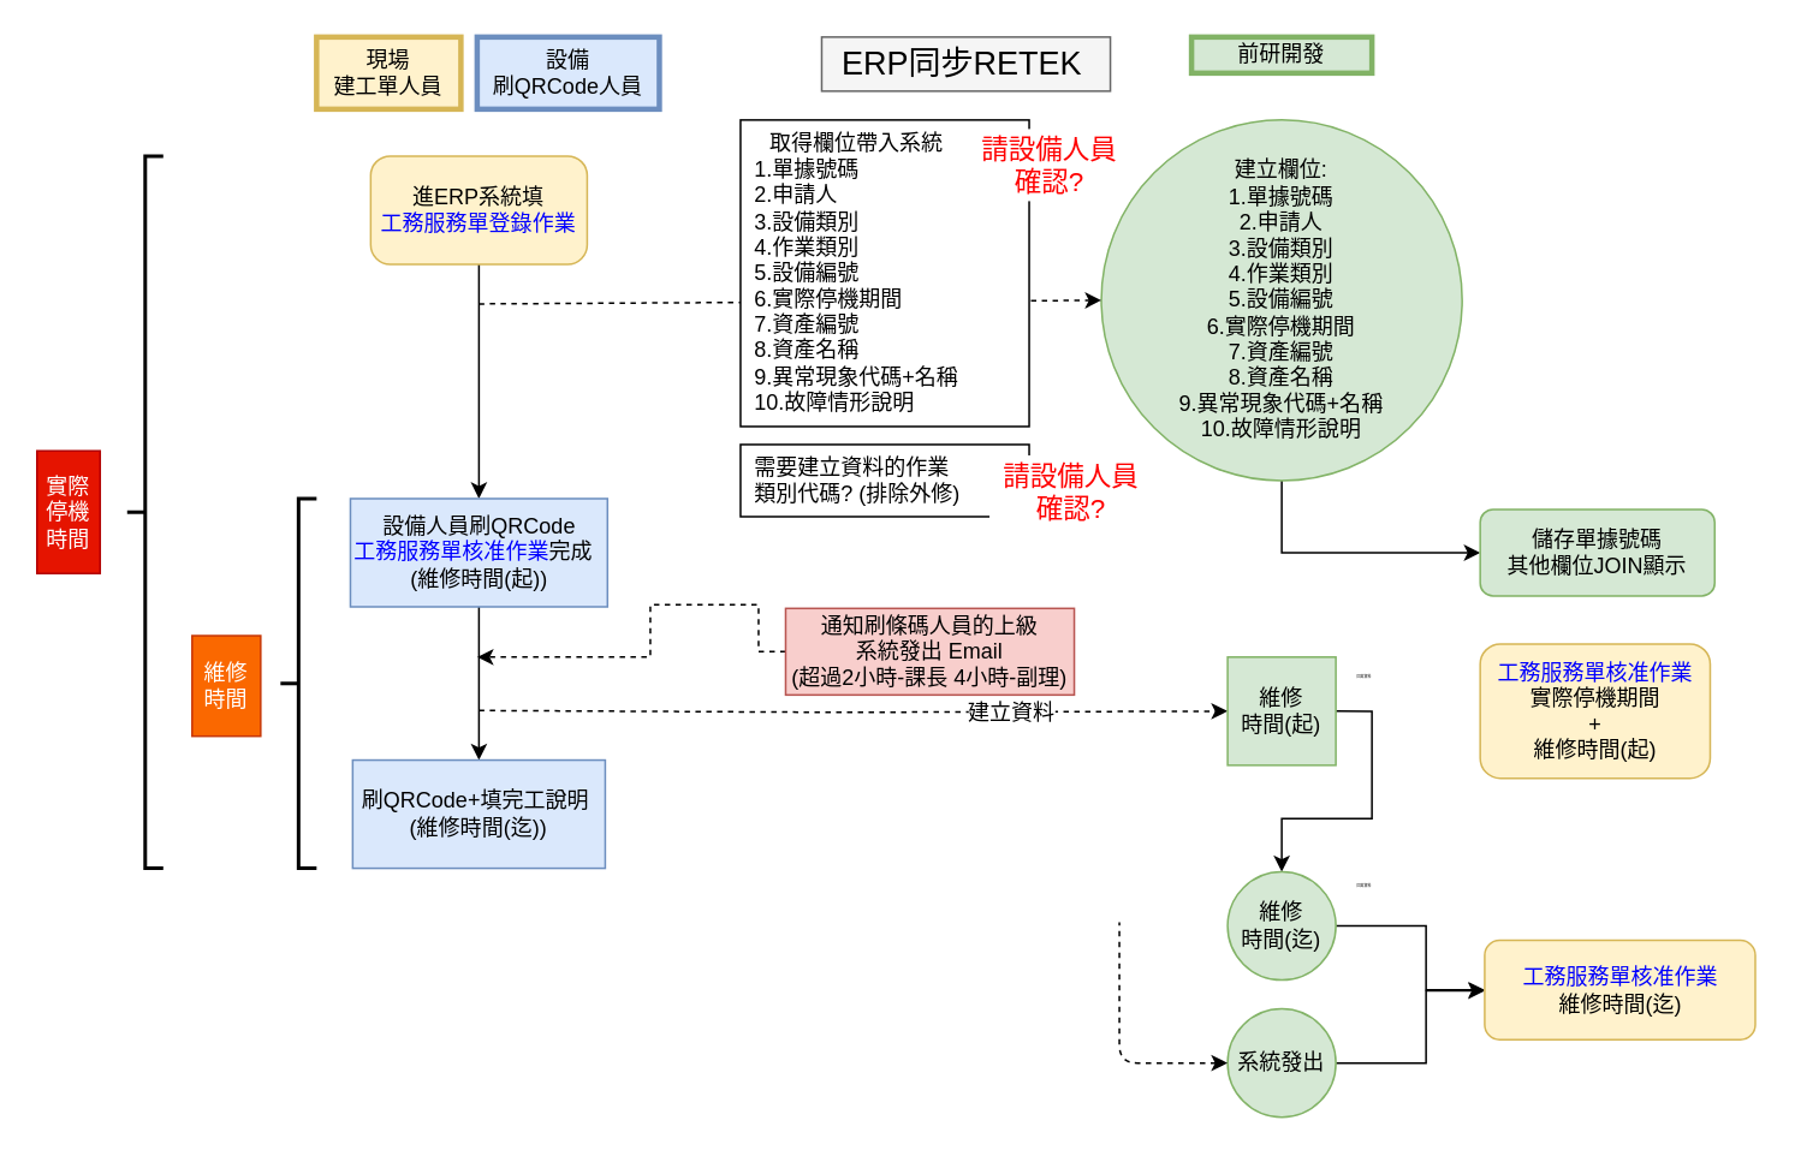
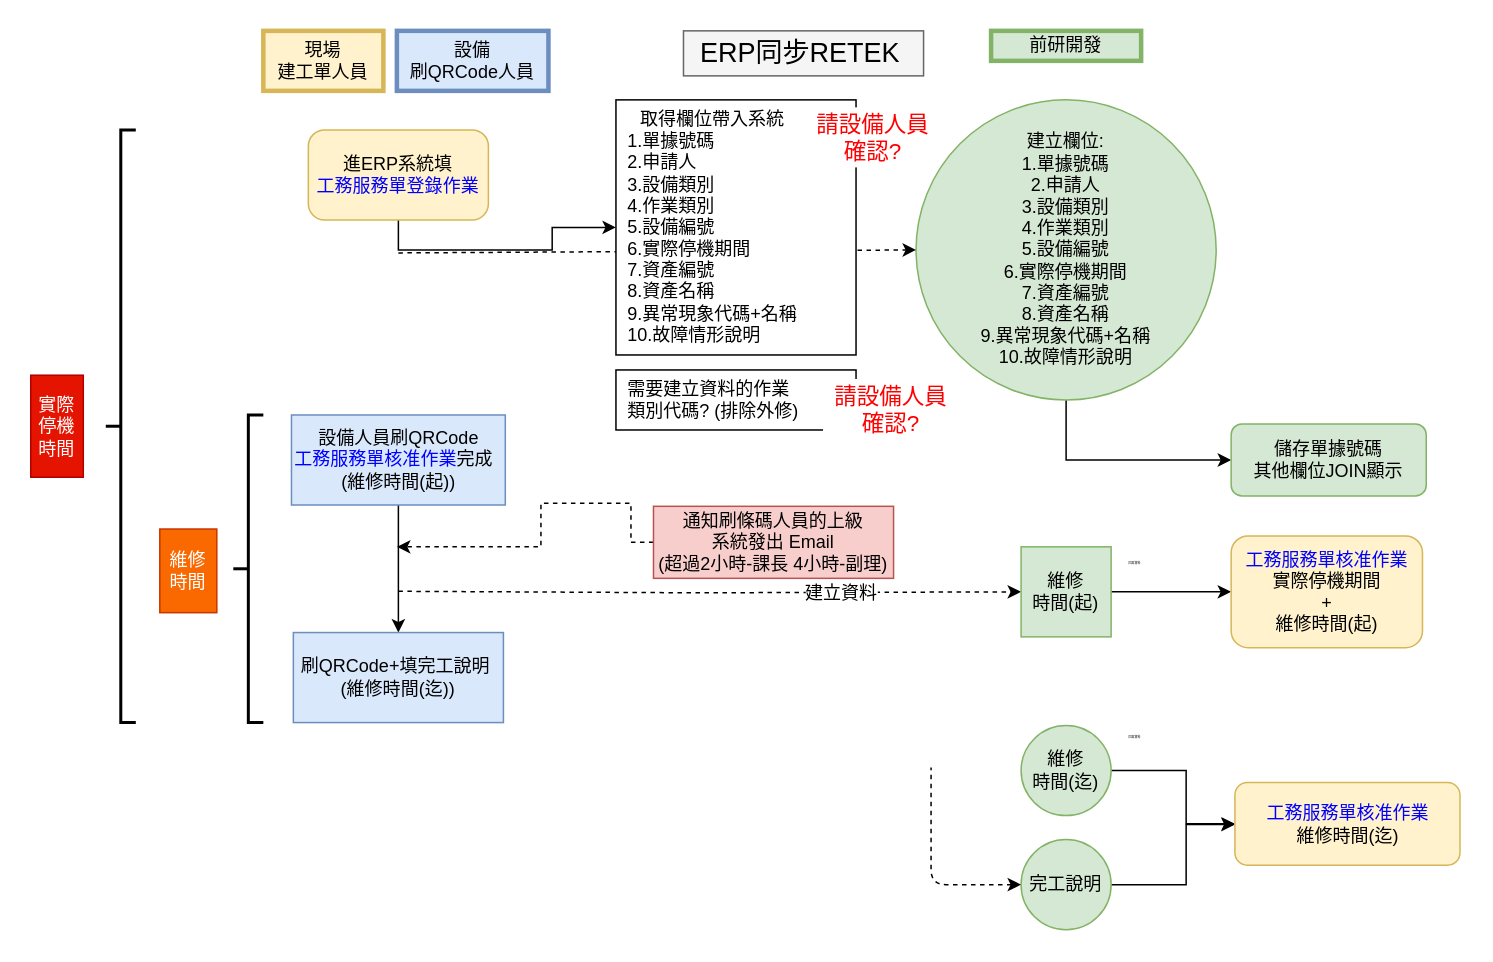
  <mxCell id="0" />
  <mxCell id="1" parent="0" />
- <mxCell id="2" style="edgeStyle=orthogonalEdgeStyle;rounded=0;orthogonalLoop=1;jettySize=auto;html=1;exitX=0.5;exitY=1;exitDx=0;exitDy=0;entryX=0.5;entryY=0;entryDx=0;entryDy=0;startArrow=none;startFill=0;endArrow=classic;endFill=1;fontSize=18;fontColor=#FF0000;" edge="1" parent="1" source="3" target="15"><mxGeometry relative="1" as="geometry" /></mxCell>
+ <mxCell id="2" style="edgeStyle=orthogonalEdgeStyle;rounded=0;orthogonalLoop=1;jettySize=auto;html=1;exitX=0.5;exitY=1;exitDx=0;exitDy=0;startArrow=none;startFill=0;endArrow=classic;endFill=1;fontSize=18;fontColor=#FF0000;" edge="1" parent="1" source="3" target="28"><mxGeometry relative="1" as="geometry" /></mxCell>
  <mxCell id="3" value="進ERP系統填&lt;br&gt;&lt;font color=&quot;#0000ff&quot;&gt;工務服務單登錄作業&lt;/font&gt;" style="rounded=1;whiteSpace=wrap;html=1;fillColor=#fff2cc;strokeColor=#d6b656;arcSize=18;" parent="1" vertex="1"><mxGeometry x="205" y="86" width="120" height="60" as="geometry" /></mxCell>
  <mxCell id="4" value="現場&lt;br&gt;建工單人員" style="text;html=1;strokeColor=#d6b656;fillColor=#fff2cc;align=center;verticalAlign=middle;whiteSpace=wrap;rounded=0;strokeWidth=3;" parent="1" vertex="1"><mxGeometry x="175" y="20" width="80" height="40" as="geometry" /></mxCell>
  <mxCell id="5" value="前研開發" style="text;html=1;strokeColor=#82b366;fillColor=#d5e8d4;align=center;verticalAlign=middle;whiteSpace=wrap;rounded=0;strokeWidth=3;" parent="1" vertex="1"><mxGeometry x="660" y="20" width="100" height="20" as="geometry" /></mxCell>
  <mxCell id="6" value="" style="strokeWidth=2;html=1;shape=mxgraph.flowchart.annotation_2;align=left;labelPosition=right;pointerEvents=1;" parent="1" vertex="1"><mxGeometry x="70" y="86" width="20" height="395" as="geometry" /></mxCell>
  <mxCell id="7" value="實際停機時間" style="text;html=1;strokeColor=#B20000;fillColor=#e51400;align=center;verticalAlign=middle;whiteSpace=wrap;rounded=0;fontColor=#ffffff;" parent="1" vertex="1"><mxGeometry x="20" y="249.5" width="35" height="68" as="geometry" /></mxCell>
  <mxCell id="8" style="edgeStyle=orthogonalEdgeStyle;rounded=0;orthogonalLoop=1;jettySize=auto;html=1;exitX=0.5;exitY=1;exitDx=0;exitDy=0;entryX=0.5;entryY=0;entryDx=0;entryDy=0;" parent="1" source="15" target="9" edge="1"><mxGeometry relative="1" as="geometry" /></mxCell>
  <mxCell id="9" value="刷QRCode+填完工說明&amp;nbsp;&lt;br&gt;(維修時間(迄))" style="rounded=0;whiteSpace=wrap;html=1;fillColor=#dae8fc;strokeColor=#6c8ebf;" parent="1" vertex="1"><mxGeometry x="195" y="421" width="140" height="60" as="geometry" /></mxCell>
  <mxCell id="10" value="" style="strokeWidth=2;html=1;shape=mxgraph.flowchart.annotation_2;align=left;labelPosition=right;pointerEvents=1;" parent="1" vertex="1"><mxGeometry x="155" y="276" width="20" height="205" as="geometry" /></mxCell>
  <mxCell id="11" value="維修&lt;br&gt;時間" style="text;html=1;strokeColor=#C73500;fillColor=#fa6800;align=center;verticalAlign=middle;whiteSpace=wrap;rounded=0;direction=south;fontColor=#ffffff;" parent="1" vertex="1"><mxGeometry x="106" y="352" width="38" height="55.75" as="geometry" /></mxCell>
  <mxCell id="12" style="edgeStyle=orthogonalEdgeStyle;rounded=0;orthogonalLoop=1;jettySize=auto;html=1;exitX=0.5;exitY=1;exitDx=0;exitDy=0;entryX=0;entryY=0.5;entryDx=0;entryDy=0;startArrow=none;startFill=0;endArrow=classic;endFill=1;fontSize=2;fontColor=#FF0000;" edge="1" parent="1" source="13" target="33"><mxGeometry relative="1" as="geometry" /></mxCell>
  <mxCell id="13" value="建立欄位:&lt;br&gt;&lt;span style=&quot;white-space: nowrap&quot;&gt;1.單據號碼&lt;/span&gt;&lt;div style=&quot;white-space: nowrap&quot;&gt;2.申請人&lt;/div&gt;&lt;div style=&quot;white-space: nowrap&quot;&gt;3.設備類別&lt;/div&gt;&lt;div style=&quot;white-space: nowrap&quot;&gt;4.作業類別&lt;/div&gt;&lt;div style=&quot;white-space: nowrap&quot;&gt;5.設備編號&lt;/div&gt;&lt;div style=&quot;white-space: nowrap&quot;&gt;6.實際停機期間&lt;/div&gt;&lt;div style=&quot;white-space: nowrap&quot;&gt;7.資產編號&lt;/div&gt;&lt;div style=&quot;white-space: nowrap&quot;&gt;8.資產名稱&lt;/div&gt;&lt;div style=&quot;white-space: nowrap&quot;&gt;9.異常現象代碼+名稱&lt;/div&gt;&lt;div style=&quot;white-space: nowrap&quot;&gt;10.故障情形說明&lt;/div&gt;" style="ellipse;whiteSpace=wrap;html=1;rounded=0;shadow=0;glass=0;comic=0;fillColor=#d5e8d4;strokeColor=#82b366;align=center;" parent="1" vertex="1"><mxGeometry x="610" y="66" width="200" height="200" as="geometry" /></mxCell>
  <mxCell id="14" style="edgeStyle=orthogonalEdgeStyle;rounded=0;orthogonalLoop=1;jettySize=auto;html=1;exitX=0.5;exitY=1;exitDx=0;exitDy=0;" parent="1" source="23" target="23" edge="1"><mxGeometry relative="1" as="geometry" /></mxCell>
  <mxCell id="15" value="設備人員刷QRCode&lt;br&gt;&lt;span style=&quot;color: rgb(0 , 0 , 255)&quot;&gt;工務服務單&lt;/span&gt;&lt;font color=&quot;#0000ff&quot;&gt;核准作業&lt;/font&gt;完成&amp;nbsp;&amp;nbsp;&lt;br&gt;(維修時間(起))" style="rounded=0;whiteSpace=wrap;html=1;fillColor=#dae8fc;strokeColor=#6c8ebf;" parent="1" vertex="1"><mxGeometry x="193.75" y="276" width="142.5" height="60" as="geometry" /></mxCell>
  <mxCell id="16" value="" style="endArrow=classic;dashed=1;html=1;endFill=1;entryX=0;entryY=0.5;entryDx=0;entryDy=0;startArrow=none;startFill=0;" parent="1" target="19" edge="1"><mxGeometry width="50" height="50" relative="1" as="geometry"><mxPoint x="265" y="393.51" as="sourcePoint" /><mxPoint x="642" y="394" as="targetPoint" /><Array as="points"><mxPoint x="465" y="394.51" /></Array></mxGeometry></mxCell>
  <mxCell id="17" value="建立資料" style="text;html=1;align=center;verticalAlign=middle;resizable=0;points=[];labelBackgroundColor=#ffffff;" parent="16" vertex="1" connectable="0"><mxGeometry x="0.578" y="1" relative="1" as="geometry"><mxPoint x="-32.99" y="0.87" as="offset" /></mxGeometry></mxCell>
- <mxCell id="18" style="edgeStyle=orthogonalEdgeStyle;rounded=0;orthogonalLoop=1;jettySize=auto;html=1;exitX=1;exitY=0.5;exitDx=0;exitDy=0;startArrow=none;startFill=0;endArrow=classic;endFill=1;fontSize=18;fontColor=#FF0000;" edge="1" parent="1" source="19" target="25"><mxGeometry relative="1" as="geometry" /></mxCell>
+ <mxCell id="18" style="edgeStyle=orthogonalEdgeStyle;rounded=0;orthogonalLoop=1;jettySize=auto;html=1;exitX=1;exitY=0.5;exitDx=0;exitDy=0;entryX=0;entryY=0.5;entryDx=0;entryDy=0;startArrow=none;startFill=0;endArrow=classic;endFill=1;fontSize=18;fontColor=#FF0000;" edge="1" parent="1" source="19" target="34"><mxGeometry relative="1" as="geometry" /></mxCell>
  <mxCell id="19" value="維修&lt;br&gt;時間(起)" style="whiteSpace=wrap;html=1;shadow=0;glass=0;comic=0;fillColor=#d5e8d4;strokeColor=#82b366;rounded=0;" parent="1" vertex="1"><mxGeometry x="680" y="363.87" width="60" height="60" as="geometry" /></mxCell>
  <mxCell id="20" value="設備&lt;br&gt;刷QRCode人員" style="text;html=1;strokeColor=#6c8ebf;fillColor=#dae8fc;align=center;verticalAlign=middle;whiteSpace=wrap;rounded=0;strokeWidth=3;" parent="1" vertex="1"><mxGeometry x="264" y="20" width="101" height="40" as="geometry" /></mxCell>
  <mxCell id="21" value="" style="endArrow=classic;dashed=1;html=1;endFill=1;startArrow=none;startFill=0;strokeColor=#000000;entryX=0;entryY=0.5;entryDx=0;entryDy=0;" parent="1" edge="1" target="13"><mxGeometry width="50" height="50" relative="1" as="geometry"><mxPoint x="265" y="168" as="sourcePoint" /><mxPoint x="610" y="167" as="targetPoint" /></mxGeometry></mxCell>
  <mxCell id="22" style="edgeStyle=orthogonalEdgeStyle;rounded=0;orthogonalLoop=1;jettySize=auto;html=1;exitX=0;exitY=0.5;exitDx=0;exitDy=0;startArrow=none;startFill=0;endArrow=classic;endFill=1;fontSize=15;fontColor=#FF0000;dashed=1;" edge="1" parent="1" source="23"><mxGeometry relative="1" as="geometry"><mxPoint x="264" y="363.87" as="targetPoint" /><mxPoint x="442" y="334.87" as="sourcePoint" /><Array as="points"><mxPoint x="420" y="334.87" /><mxPoint x="360" y="334.87" /><mxPoint x="360" y="363.87" /></Array></mxGeometry></mxCell>
  <mxCell id="23" value="&lt;span style=&quot;text-align: left ; white-space: nowrap&quot;&gt;通知刷條碼人員的上級&lt;/span&gt;&lt;span style=&quot;text-align: left ; white-space: nowrap&quot;&gt;&lt;br&gt;系統發出 Email&lt;br&gt;&lt;/span&gt;&lt;span style=&quot;text-align: left ; white-space: nowrap&quot;&gt;(超過2小時-課長 4小時-副理)&lt;/span&gt;&lt;span style=&quot;text-align: left ; white-space: nowrap&quot;&gt;&lt;br&gt;&lt;/span&gt;" style="rounded=0;whiteSpace=wrap;html=1;fillColor=#f8cecc;strokeColor=#b85450;" parent="1" vertex="1"><mxGeometry x="435" y="336.87" width="160" height="48" as="geometry" /></mxCell>
  <mxCell id="24" style="edgeStyle=orthogonalEdgeStyle;rounded=0;orthogonalLoop=1;jettySize=auto;html=1;exitX=1;exitY=0.5;exitDx=0;exitDy=0;entryX=0;entryY=0.5;entryDx=0;entryDy=0;startArrow=none;startFill=0;endArrow=classic;endFill=1;fontSize=2;fontColor=#FF0000;" edge="1" parent="1" source="25" target="36"><mxGeometry relative="1" as="geometry"><Array as="points"><mxPoint x="790" y="513" /><mxPoint x="790" y="549" /></Array></mxGeometry></mxCell>
  <mxCell id="25" value="維修&lt;br&gt;時間(迄)" style="ellipse;whiteSpace=wrap;html=1;rounded=0;shadow=0;glass=0;comic=0;fillColor=#d5e8d4;strokeColor=#82b366;" vertex="1" parent="1"><mxGeometry x="680" y="483" width="60" height="60" as="geometry" /></mxCell>
  <mxCell id="26" style="edgeStyle=orthogonalEdgeStyle;rounded=0;orthogonalLoop=1;jettySize=auto;html=1;exitX=1;exitY=0.5;exitDx=0;exitDy=0;startArrow=none;startFill=0;endArrow=classic;endFill=1;fontSize=2;fontColor=#FF0000;" edge="1" parent="1" source="27" target="36"><mxGeometry relative="1" as="geometry"><Array as="points"><mxPoint x="790" y="589" /><mxPoint x="790" y="549" /></Array></mxGeometry></mxCell>
- <mxCell id="27" value="系統發出" style="ellipse;whiteSpace=wrap;html=1;rounded=0;shadow=0;glass=0;comic=0;fillColor=#d5e8d4;strokeColor=#82b366;" vertex="1" parent="1"><mxGeometry x="680" y="559" width="60" height="60" as="geometry" /></mxCell>
+ <mxCell id="27" value="完工說明" style="ellipse;whiteSpace=wrap;html=1;rounded=0;shadow=0;glass=0;comic=0;fillColor=#d5e8d4;strokeColor=#82b366;" vertex="1" parent="1"><mxGeometry x="680" y="559" width="60" height="60" as="geometry" /></mxCell>
  <mxCell id="28" value="&lt;div style=&quot;text-align: center&quot;&gt;&lt;span style=&quot;white-space: nowrap&quot;&gt;取得欄位帶入系統&lt;/span&gt;&lt;/div&gt;&lt;div style=&quot;white-space: nowrap&quot;&gt;1.單據號碼&lt;/div&gt;&lt;div style=&quot;white-space: nowrap&quot;&gt;2.申請人&lt;/div&gt;&lt;div style=&quot;white-space: nowrap&quot;&gt;3.設備類別&lt;/div&gt;&lt;div style=&quot;white-space: nowrap&quot;&gt;4.作業類別&lt;/div&gt;&lt;div style=&quot;white-space: nowrap&quot;&gt;5.設備編號&lt;/div&gt;&lt;div style=&quot;white-space: nowrap&quot;&gt;6.實際停機期間&lt;/div&gt;&lt;div style=&quot;white-space: nowrap&quot;&gt;7.資產編號&lt;/div&gt;&lt;div style=&quot;white-space: nowrap&quot;&gt;8.資產名稱&lt;/div&gt;&lt;div style=&quot;white-space: nowrap&quot;&gt;9.異常現象代碼+名稱&lt;/div&gt;&lt;div style=&quot;white-space: nowrap&quot;&gt;10.故障情形說明&lt;/div&gt;" style="rounded=0;whiteSpace=wrap;html=1;labelBackgroundColor=#ffffff;fillColor=#ffffff;gradientColor=none;align=left;spacingLeft=6;" vertex="1" parent="1"><mxGeometry x="410" y="66" width="160" height="170" as="geometry" /></mxCell>
  <mxCell id="29" value="請設備人員&lt;br&gt;確認?" style="text;html=1;align=center;verticalAlign=middle;resizable=0;points=[];autosize=1;fontColor=#FF0000;fontSize=15;labelBackgroundColor=#FFFFFF;labelBorderColor=none;spacingTop=0;spacingRight=0;fillColor=#ffffff;" vertex="1" parent="1"><mxGeometry x="536" y="71" width="90" height="40" as="geometry" /></mxCell>
  <mxCell id="30" value="&lt;div&gt;需要建立資料的作業&lt;/div&gt;&lt;div&gt;類別代碼? (排除外修)&lt;/div&gt;" style="rounded=0;whiteSpace=wrap;html=1;labelBackgroundColor=#ffffff;fillColor=#ffffff;gradientColor=none;align=left;spacingLeft=6;" vertex="1" parent="1"><mxGeometry x="410" y="246" width="160" height="40" as="geometry" /></mxCell>
  <mxCell id="31" value="&amp;nbsp;ERP同步RETEK&amp;nbsp;&amp;nbsp;" style="text;html=1;align=center;verticalAlign=middle;resizable=0;points=[];autosize=1;fontSize=18;gradientColor=none;fillColor=#f5f5f5;strokeColor=#666666;gradientDirection=south;" vertex="1" parent="1"><mxGeometry x="455" y="20" width="160" height="30" as="geometry" /></mxCell>
  <mxCell id="32" value="請設備人員&lt;br&gt;確認?" style="text;html=1;align=center;verticalAlign=middle;resizable=0;points=[];autosize=1;fontColor=#FF0000;fontSize=15;labelBackgroundColor=#FFFFFF;labelBorderColor=none;spacingTop=0;spacingRight=0;fillColor=#ffffff;" vertex="1" parent="1"><mxGeometry x="548" y="252" width="90" height="40" as="geometry" /></mxCell>
  <mxCell id="33" value="儲存單據號碼&lt;br&gt;其他欄位JOIN顯示" style="rounded=1;whiteSpace=wrap;html=1;fillColor=#d5e8d4;strokeColor=#82b366;" vertex="1" parent="1"><mxGeometry x="820" y="282" width="130" height="48" as="geometry" /></mxCell>
  <mxCell id="34" value="&lt;font color=&quot;#0000ff&quot;&gt;工務服務單核准作業&lt;/font&gt;&lt;br&gt;實際停機期間&lt;br&gt;+&lt;br&gt;維修時間(起)" style="rounded=1;whiteSpace=wrap;html=1;fillColor=#fff2cc;strokeColor=#d6b656;" vertex="1" parent="1"><mxGeometry x="820" y="356.62" width="127.5" height="74.5" as="geometry" /></mxCell>
  <mxCell id="35" value="回寫資料" style="text;html=1;fontSize=2;" vertex="1" parent="1"><mxGeometry x="750" y="366.5" width="60" height="23" as="geometry" /></mxCell>
  <mxCell id="36" value="&lt;font color=&quot;#0000ff&quot;&gt;工務服務單核准作業&lt;/font&gt;&lt;br&gt;維修時間(迄)" style="rounded=1;whiteSpace=wrap;html=1;fillColor=#fff2cc;strokeColor=#d6b656;" vertex="1" parent="1"><mxGeometry x="822.5" y="521" width="150" height="55" as="geometry" /></mxCell>
  <mxCell id="37" value="回寫資料" style="text;html=1;fontSize=2;" vertex="1" parent="1"><mxGeometry x="750" y="483" width="60" height="23" as="geometry" /></mxCell>
  <mxCell id="38" value="" style="endArrow=none;dashed=1;html=1;fontSize=2;fontColor=#FF0000;exitX=0;exitY=0.5;exitDx=0;exitDy=0;endFill=0;startArrow=classic;startFill=1;" edge="1" parent="1" source="27"><mxGeometry width="50" height="50" relative="1" as="geometry"><mxPoint x="460" y="471" as="sourcePoint" /><mxPoint x="620" y="511" as="targetPoint" /><Array as="points"><mxPoint x="620" y="589" /></Array></mxGeometry></mxCell>
